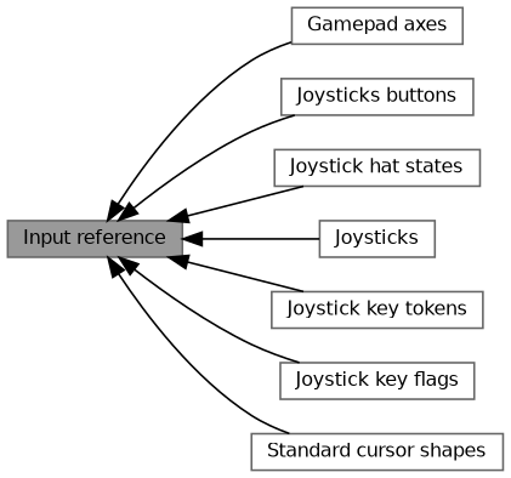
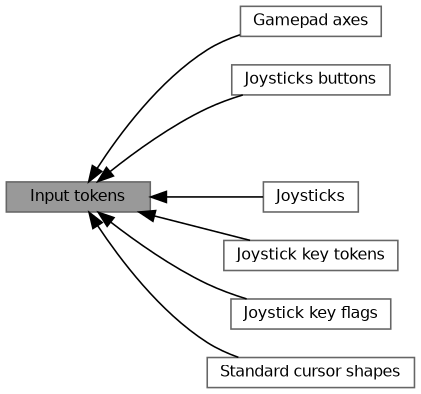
  digraph {
    rankdir=LR
    node [color=grey40 fillcolor=white fontname=Helvetica fontsize=10 shape=box style=filled]
    edge [dir=back fontname=Helvetica fontsize=10 labelfontname=Helvetica labelfontsize=10 shape=plaintext style=solid]
    n1 [height=0.2 label="Gamepad axes" width=0.4]
    n2 [height=0.2 label="Joysticks buttons" width=0.4]
-   n3 [height=0.2 label="Joystick hat states" width=0.4]
-   n4 [color=gray40 fillcolor=grey60 fontcolor=black height=0.2 label="Input reference" width=0.4]
+   n4 [color=gray40 fillcolor=grey60 fontcolor=black height=0.2 label="Input tokens" width=0.4]
    n5 [height=0.2 label=Joysticks width=0.4]
    n6 [height=0.2 label="Joystick key tokens" width=0.4]
    n7 [height=0.2 label="Joystick key flags" width=0.4]
    n8 [height=0.2 label="Standard cursor shapes" width=0.4]
    n4 -> n1
    n4 -> n2
-   n4 -> n3
    n4 -> n5
    n4 -> n6
    n4 -> n7
    n4 -> n8
  }
